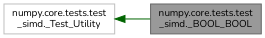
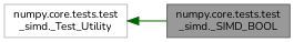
  digraph {
    rankdir=LR
    fontname=Nunito
    node [fontname=Nunito fontsize=10 shape=box style=filled]
-   n1 [color=gray40 fillcolor=grey60 fontcolor=black height=0.2 label="numpy.core.tests.test\l_simd._BOOL_BOOL" width=0.4]
+   n1 [color=gray40 fillcolor=grey60 fontcolor=black height=0.2 label="numpy.core.tests.test\l_simd._SIMD_BOOL" width=0.4]
    n2 [color=grey75 fillcolor=white height=0.2 label="numpy.core.tests.test\l_simd._Test_Utility" width=0.4]
    n2 -> n1 [color=darkgreen dir=back fontname=Nunito fontsize=10 labelfontname=Helvetica labelfontsize=10 style=solid]
  }
